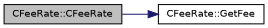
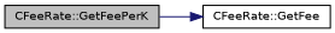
  digraph {
    rankdir=LR
    node [color=black fontname=Helvetica fontsize=10 shape=record style=filled]
-   n1 [fillcolor=grey75 fontcolor=black height=0.2 label="CFeeRate::CFeeRate" width=0.4]
+   n1 [fillcolor=grey75 fontcolor=black height=0.2 label="CFeeRate::GetFeePerK" width=0.4]
    n2 [fillcolor=white height=0.2 label="CFeeRate::GetFee" width=0.4]
    n1 -> n2 [color=midnightblue fontname=Helvetica fontsize=10 labelfontname=Helvetica labelfontsize=10 style=solid]
  }
